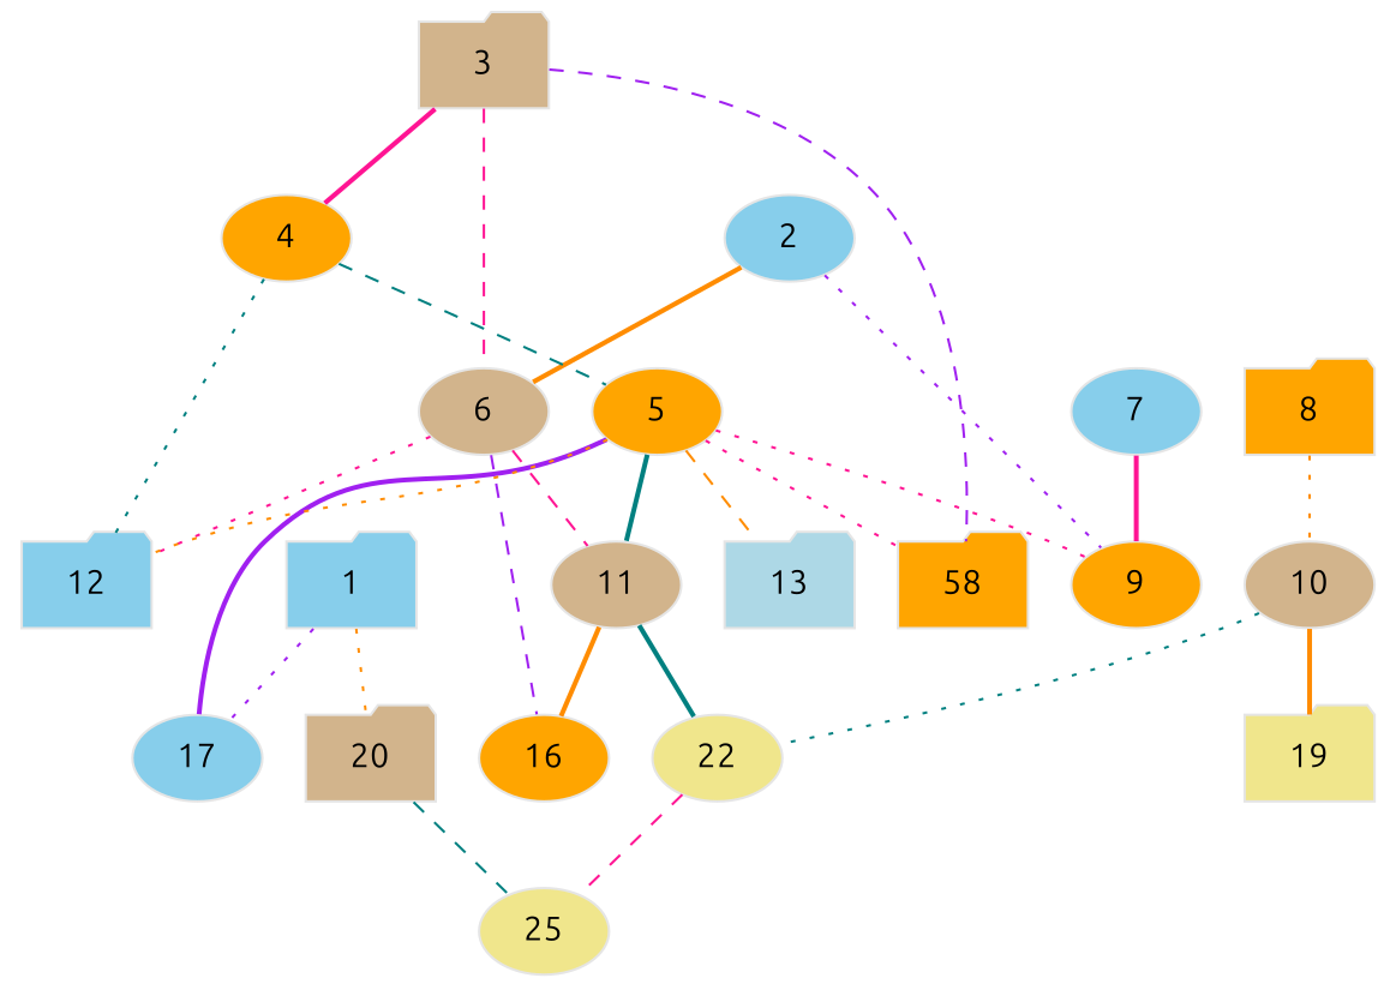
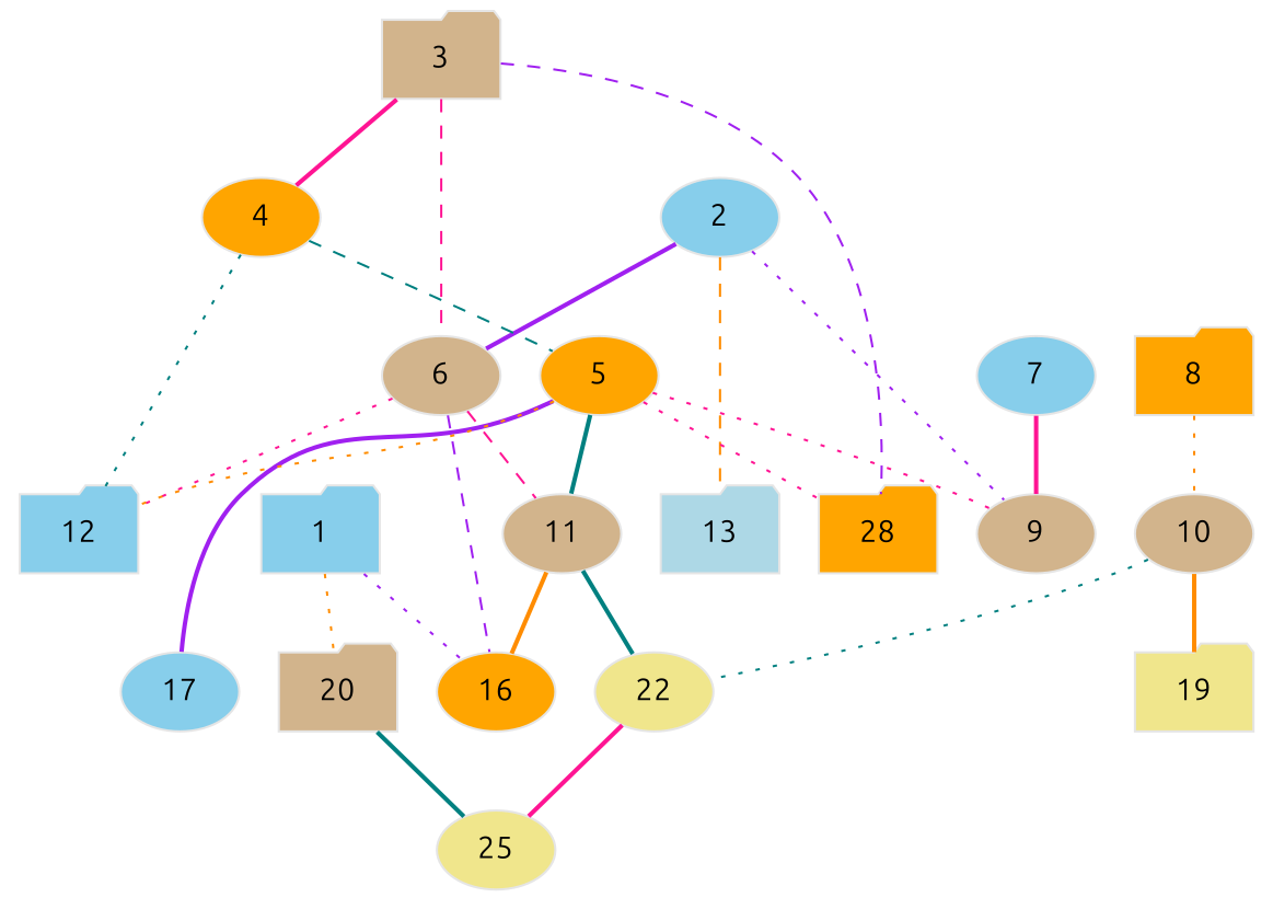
  graph {
    fontname=Ubuntu
    node [color=gray90 fillcolor=orange fontname=Ubuntu shape=ellipse style=filled]
    edge [color=deeppink fontname=Ubuntu style=dotted weight=1.0]
    1 [fillcolor=skyblue shape=folder]
    17 [fillcolor=skyblue]
    20 [fillcolor=tan shape=folder]
    25 [fillcolor=khaki]
    2 [fillcolor=skyblue]
    6 [fillcolor=tan]
-   9
+   9 [fillcolor=tan]
    13 [fillcolor=lightblue shape=folder]
    12 [fillcolor=skyblue shape=folder]
    11 [fillcolor=tan]
    16
    3 [fillcolor=tan shape=folder]
    4
-   28 [shape=folder label=58]
+   28 [shape=folder]
    5
    22 [fillcolor=khaki]
    7 [fillcolor=skyblue]
    8 [shape=folder]
    10 [fillcolor=tan]
    19 [fillcolor=khaki shape=folder]
-   1 -- 17 [color=purple]
+   1 -- 16 [color=purple]
    1 -- 20 [color=darkorange]
-   20 -- 25 [color=teal style=dashed]
-   2 -- 6 [color=darkorange style=bold]
+   20 -- 25 [color=teal style=bold]
+   2 -- 6 [color=purple style=bold]
    2 -- 9 [color=purple]
-   5 -- 13 [color=darkorange style=dashed]
+   2 -- 13 [color=darkorange style=dashed]
    6 -- 12
    6 -- 11 [style=dashed weight=3.0]
    6 -- 16 [color=purple style=dashed]
    11 -- 16 [color=darkorange style=bold]
    11 -- 22 [color=teal style=bold]
    3 -- 6 [style=dashed weight=2.0]
    3 -- 4 [style=bold]
    3 -- 28 [color=purple style=dashed]
    4 -- 12 [color=teal weight=2.0]
    4 -- 5 [color=teal style=dashed]
    5 -- 17 [color=purple style=bold]
    5 -- 9
    5 -- 12 [color=darkorange]
    5 -- 11 [color=teal style=bold]
    5 -- 28
-   22 -- 25 [style=dashed]
+   22 -- 25 [style=bold]
    7 -- 9 [style=bold]
    8 -- 10 [color=darkorange]
    10 -- 22 [color=teal]
    10 -- 19 [color=darkorange style=bold]
  }
